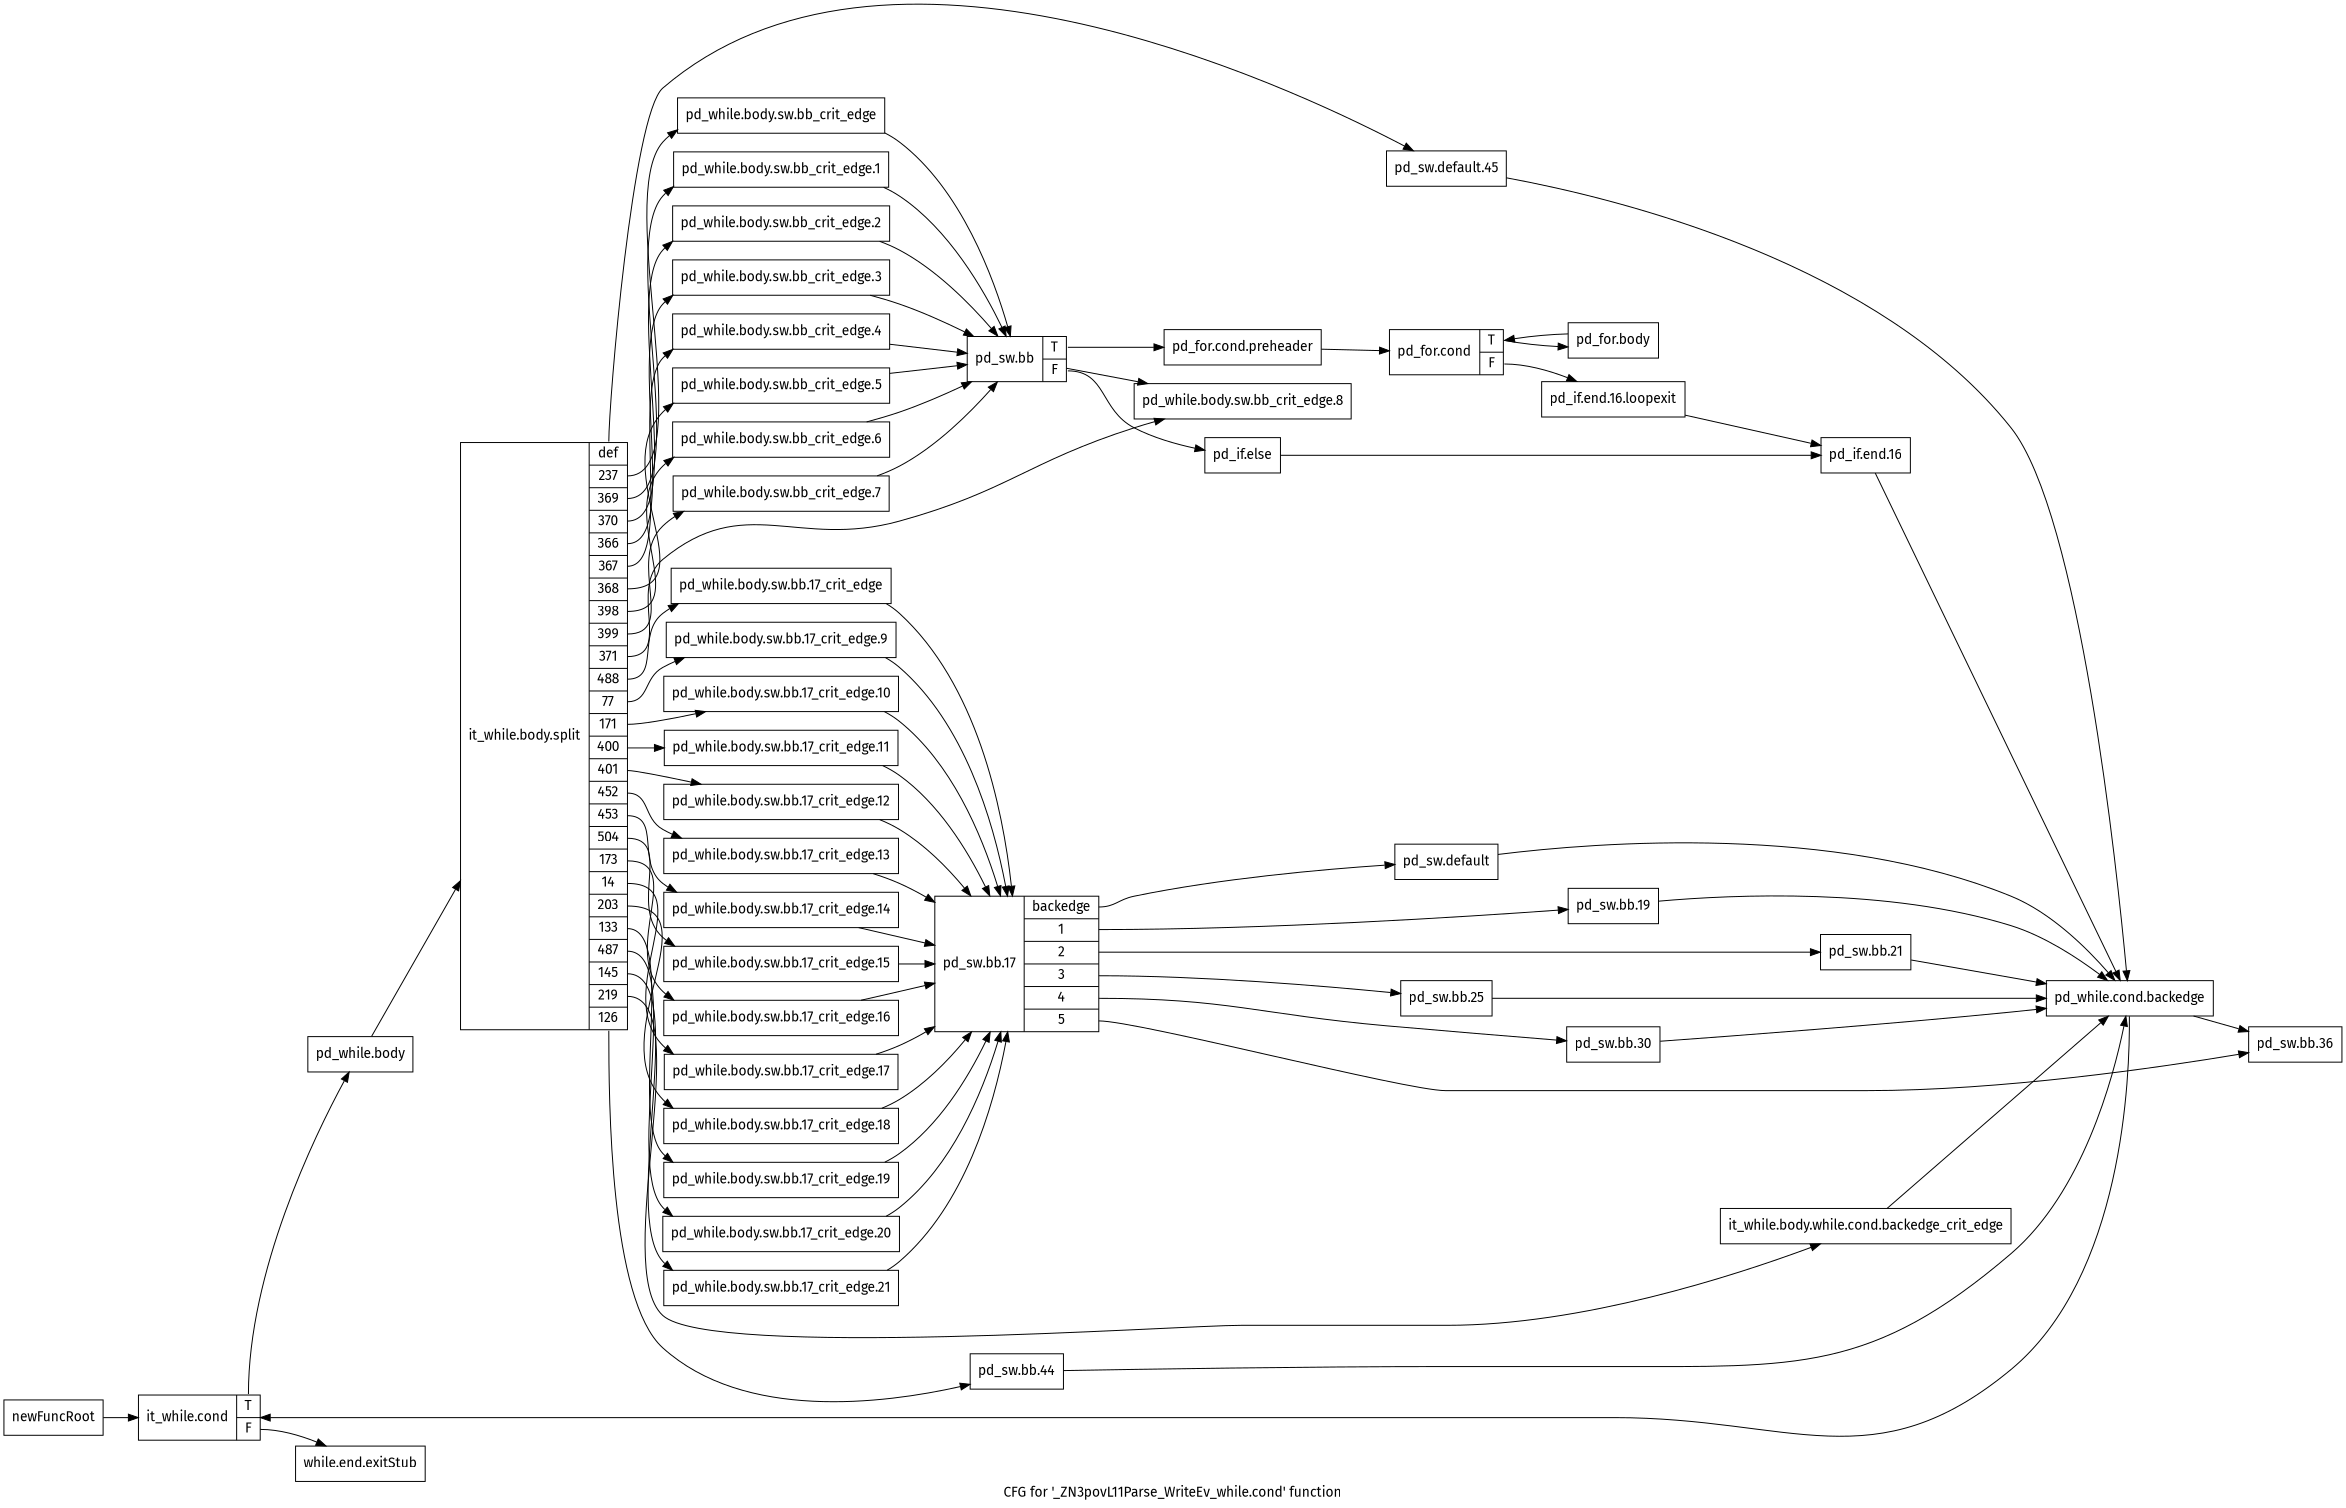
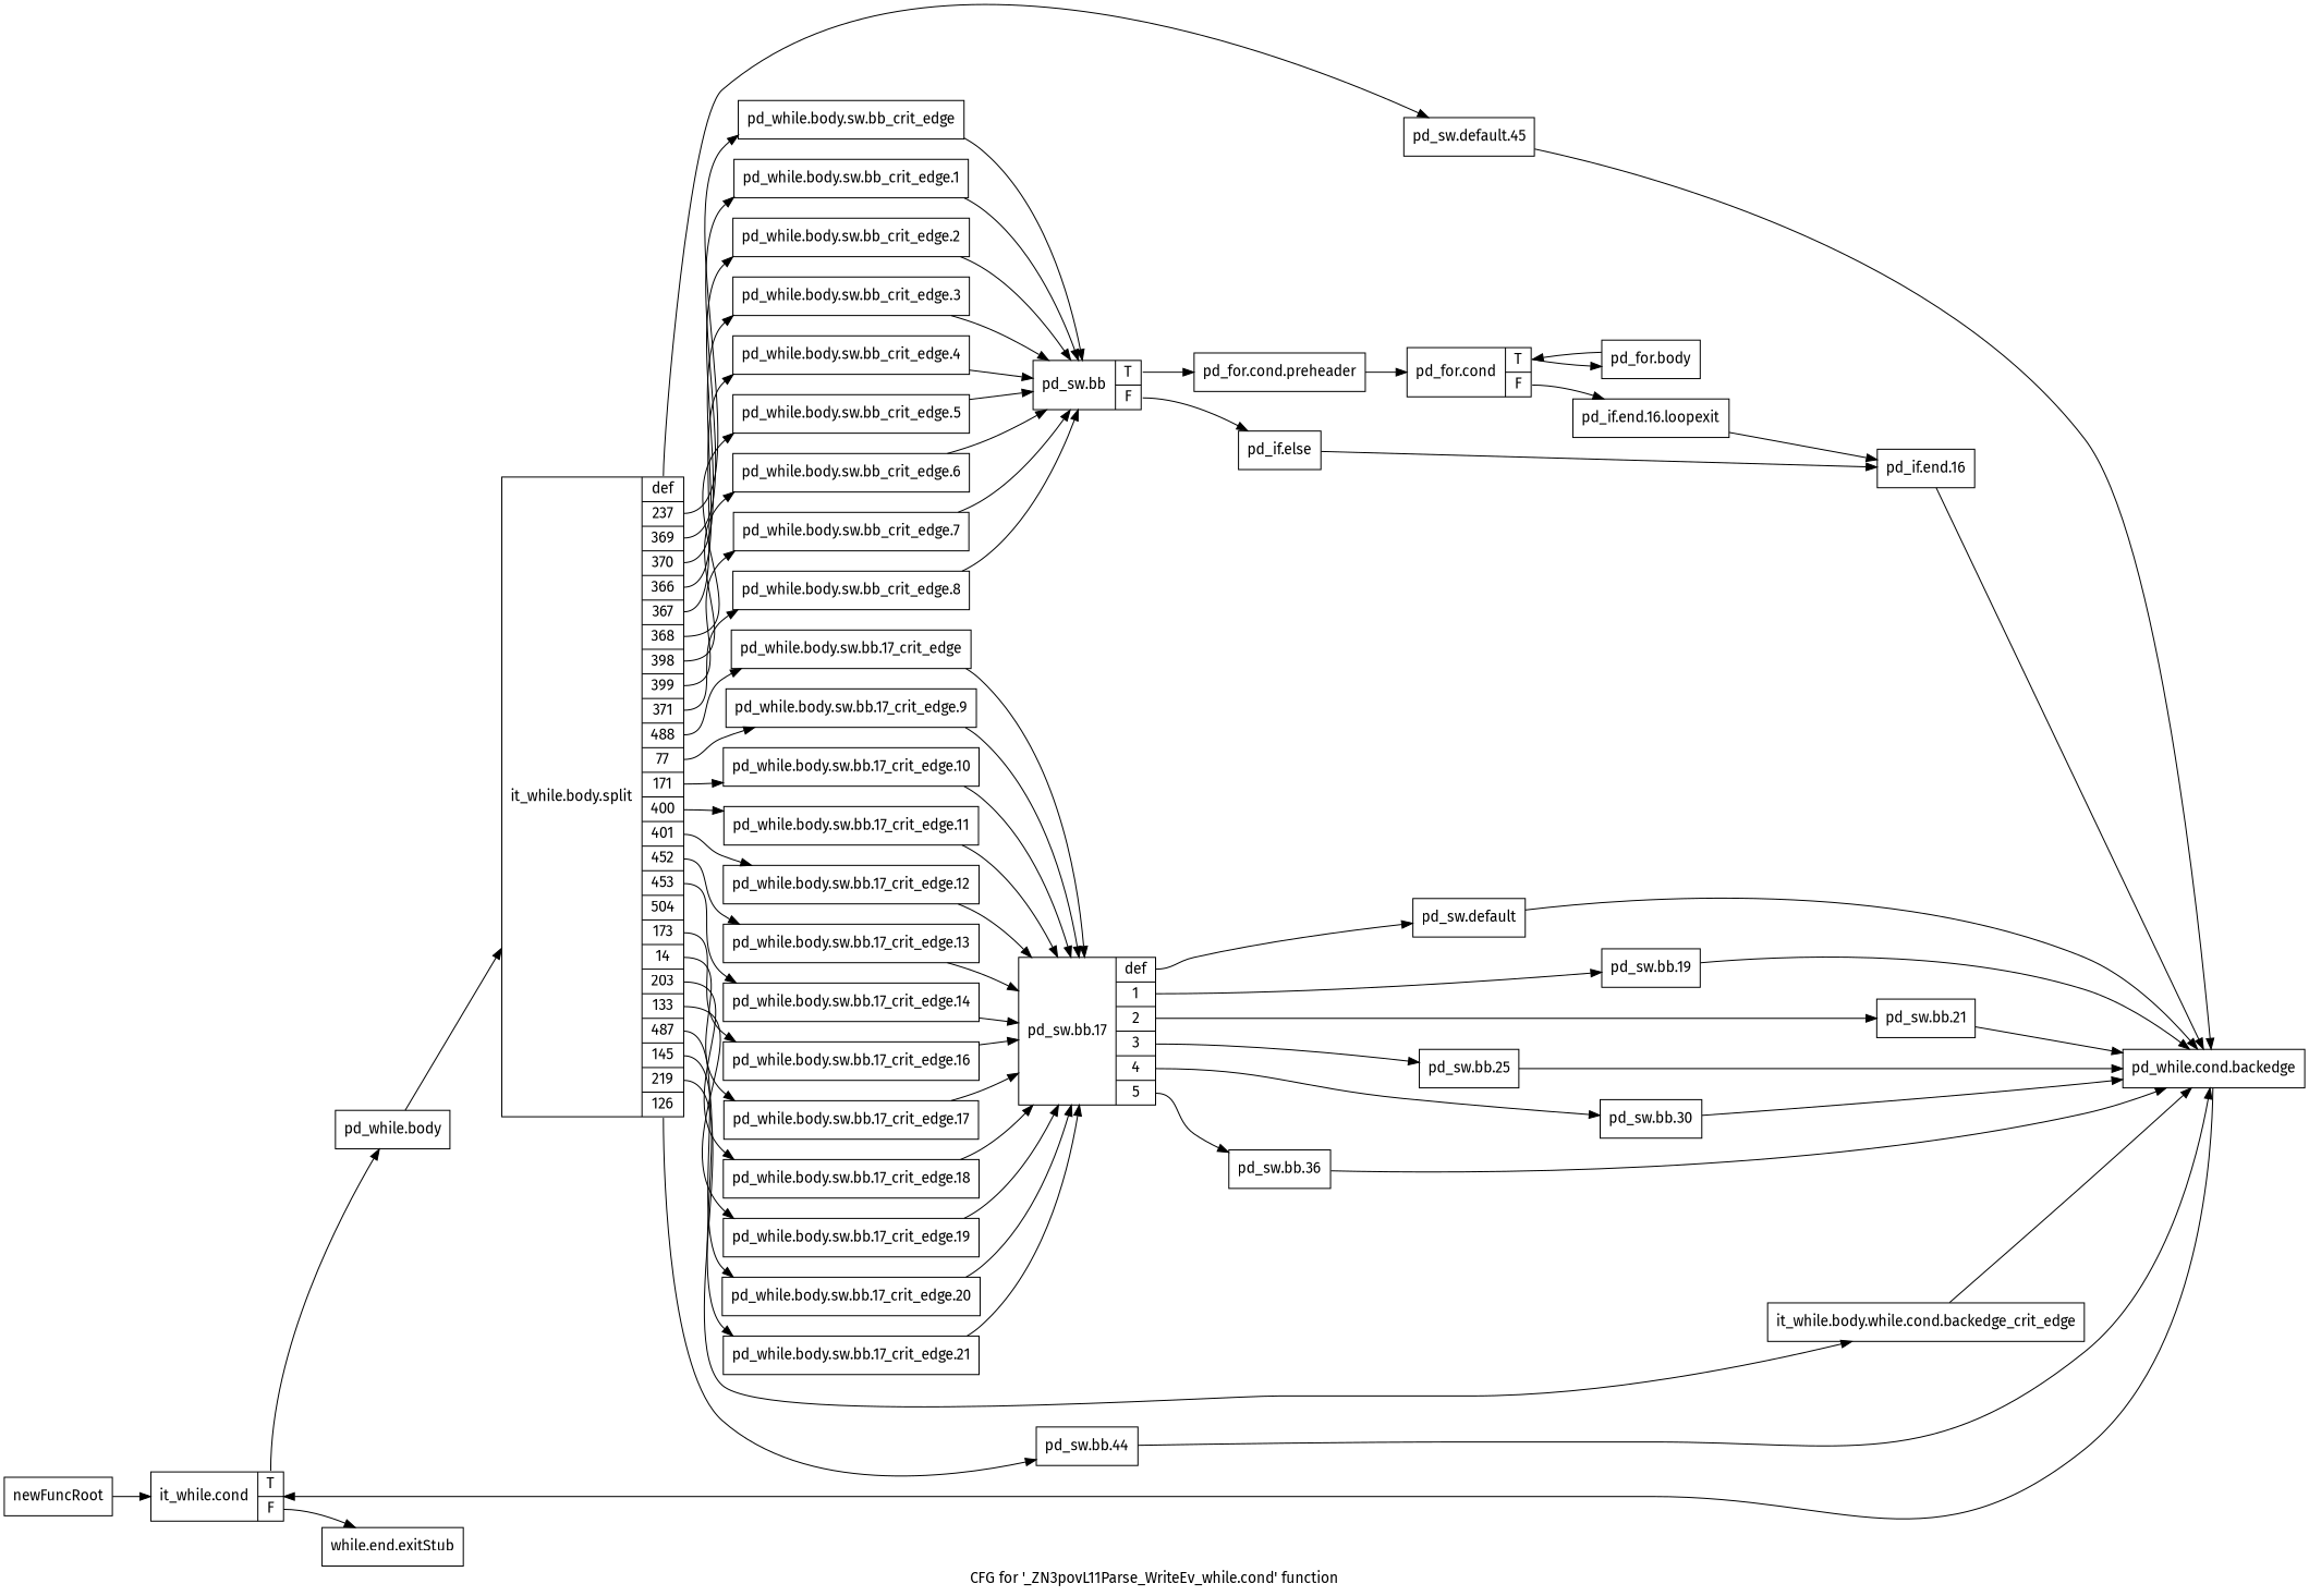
  digraph {
    fontname="Fira Sans"
    label="CFG for '_ZN3povL11Parse_WriteEv_while.cond' function"
    rankdir=LR
    node [fontname="Fira Sans" shape=record]
    edge [fontname="Fira Sans"]
    n1 [label="{newFuncRoot}"]
    n2 [label="{it_while.cond|{<s0>T|<s1>F}}"]
    n3 [label="{while.end.exitStub}"]
    n4 [label="{pd_while.body}"]
    n5 [label="{it_while.body.split|{<s0>def|<s1>237|<s2>369|<s3>370|<s4>366|<s5>367|<s6>368|<s7>398|<s8>399|<s9>371|<s10>488|<s11>77|<s12>171|<s13>400|<s14>401|<s15>452|<s16>453|<s17>504|<s18>173|<s19>14|<s20>203|<s21>133|<s22>487|<s23>145|<s24>219|<s25>126}}"]
    n6 [label="{pd_sw.default.45}"]
    n7 [label="{pd_while.body.sw.bb_crit_edge}"]
    n8 [label="{pd_while.body.sw.bb_crit_edge.1}"]
    n9 [label="{pd_while.body.sw.bb_crit_edge.2}"]
    n10 [label="{pd_while.body.sw.bb_crit_edge.3}"]
    n11 [label="{pd_while.body.sw.bb_crit_edge.4}"]
    n12 [label="{pd_while.body.sw.bb_crit_edge.5}"]
    n13 [label="{pd_while.body.sw.bb_crit_edge.6}"]
    n14 [label="{pd_while.body.sw.bb_crit_edge.7}"]
    n15 [label="{pd_while.body.sw.bb_crit_edge.8}"]
    n16 [label="{pd_while.body.sw.bb.17_crit_edge}"]
    n17 [label="{pd_while.body.sw.bb.17_crit_edge.9}"]
    n18 [label="{pd_while.body.sw.bb.17_crit_edge.10}"]
    n19 [label="{pd_while.body.sw.bb.17_crit_edge.11}"]
    n20 [label="{pd_while.body.sw.bb.17_crit_edge.12}"]
    n21 [label="{pd_while.body.sw.bb.17_crit_edge.13}"]
    n22 [label="{pd_while.body.sw.bb.17_crit_edge.14}"]
-   n23 [label="{pd_while.body.sw.bb.17_crit_edge.15}"]
    n24 [label="{pd_while.body.sw.bb.17_crit_edge.16}"]
    n25 [label="{pd_while.body.sw.bb.17_crit_edge.17}"]
    n26 [label="{pd_while.body.sw.bb.17_crit_edge.18}"]
    n27 [label="{pd_while.body.sw.bb.17_crit_edge.19}"]
    n28 [label="{pd_while.body.sw.bb.17_crit_edge.20}"]
    n29 [label="{pd_while.body.sw.bb.17_crit_edge.21}"]
    n30 [label="{it_while.body.while.cond.backedge_crit_edge}"]
    n31 [label="{pd_sw.bb.44}"]
    n32 [label="{pd_while.cond.backedge}"]
    n33 [label="{pd_sw.bb|{<s0>T|<s1>F}}"]
-   n34 [label="{pd_sw.bb.17|{<s0>backedge|<s1>1|<s2>2|<s3>3|<s4>4|<s5>5}}"]
+   n34 [label="{pd_sw.bb.17|{<s0>def|<s1>1|<s2>2|<s3>3|<s4>4|<s5>5}}"]
    n35 [label="{pd_for.cond.preheader}"]
    n36 [label="{pd_if.else}"]
    n37 [label="{pd_sw.default}"]
    n38 [label="{pd_sw.bb.19}"]
    n39 [label="{pd_sw.bb.21}"]
    n40 [label="{pd_sw.bb.25}"]
    n41 [label="{pd_sw.bb.30}"]
    n42 [label="{pd_sw.bb.36}"]
    n43 [label="{pd_for.cond|{<s0>T|<s1>F}}"]
    n44 [label="{pd_if.end.16}"]
    n45 [label="{pd_for.body}"]
    n46 [label="{pd_if.end.16.loopexit}"]
    n1 -> n2
    n2 -> n3 [tailport=s1]
    n2 -> n4 [tailport=s0]
    n4 -> n5
    n5 -> n6 [tailport=s0]
    n5 -> n7 [tailport=s1]
    n5 -> n8 [tailport=s2]
    n5 -> n9 [tailport=s3]
    n5 -> n10 [tailport=s4]
    n5 -> n11 [tailport=s5]
    n5 -> n12 [tailport=s6]
    n5 -> n13 [tailport=s7]
    n5 -> n14 [tailport=s8]
    n5 -> n15 [tailport=s9]
    n5 -> n16 [tailport=s10]
    n5 -> n17 [tailport=s11]
    n5 -> n18 [tailport=s12]
    n5 -> n19 [tailport=s13]
    n5 -> n20 [tailport=s14]
    n5 -> n21 [tailport=s15]
    n5 -> n22 [tailport=s16]
-   n5 -> n23 [tailport=s17]
    n5 -> n24 [tailport=s18]
    n5 -> n25 [tailport=s19]
    n5 -> n26 [tailport=s20]
    n5 -> n27 [tailport=s21]
    n5 -> n28 [tailport=s22]
    n5 -> n29 [tailport=s23]
    n5 -> n30 [tailport=s24]
    n5 -> n31 [tailport=s25]
    n6 -> n32
    n7 -> n33
    n8 -> n33
    n9 -> n33
    n10 -> n33
    n11 -> n33
    n12 -> n33
    n13 -> n33
    n14 -> n33
-   n33 -> n15
+   n15 -> n33
    n16 -> n34
    n17 -> n34
    n18 -> n34
    n19 -> n34
    n20 -> n34
    n21 -> n34
    n22 -> n34
-   n23 -> n34
    n24 -> n34
    n25 -> n34
    n26 -> n34
    n27 -> n34
    n28 -> n34
    n29 -> n34
    n30 -> n32
    n31 -> n32
    n32 -> n2
    n33 -> n35 [tailport=s0]
    n33 -> n36 [tailport=s1]
    n34 -> n37 [tailport=s0]
    n34 -> n38 [tailport=s1]
    n34 -> n39 [tailport=s2]
    n34 -> n40 [tailport=s3]
    n34 -> n41 [tailport=s4]
    n34 -> n42 [tailport=s5]
    n35 -> n43
    n36 -> n44
    n37 -> n32
    n38 -> n32
    n39 -> n32
    n40 -> n32
    n41 -> n32
-   n32 -> n42
+   n42 -> n32
    n43 -> n45 [tailport=s0]
    n43 -> n46 [tailport=s1]
    n44 -> n32
    n45 -> n43
    n46 -> n44
  }
